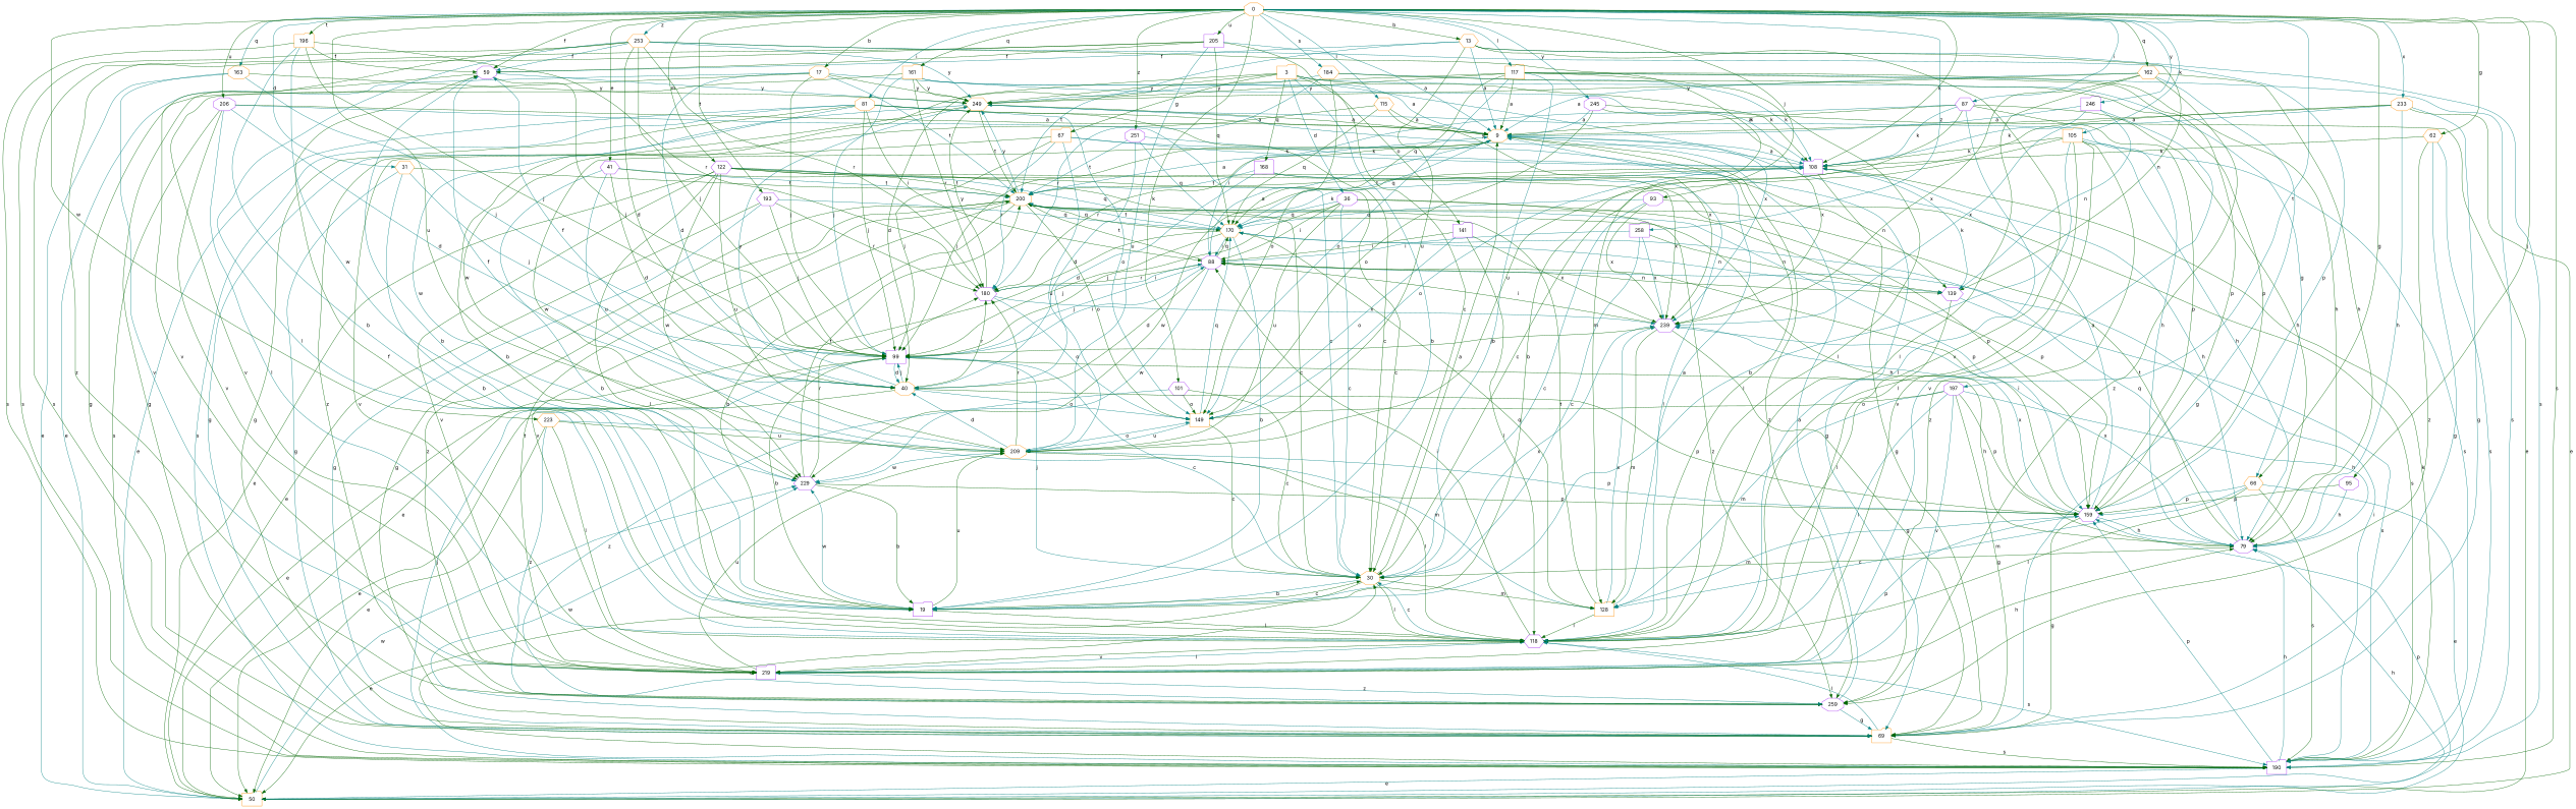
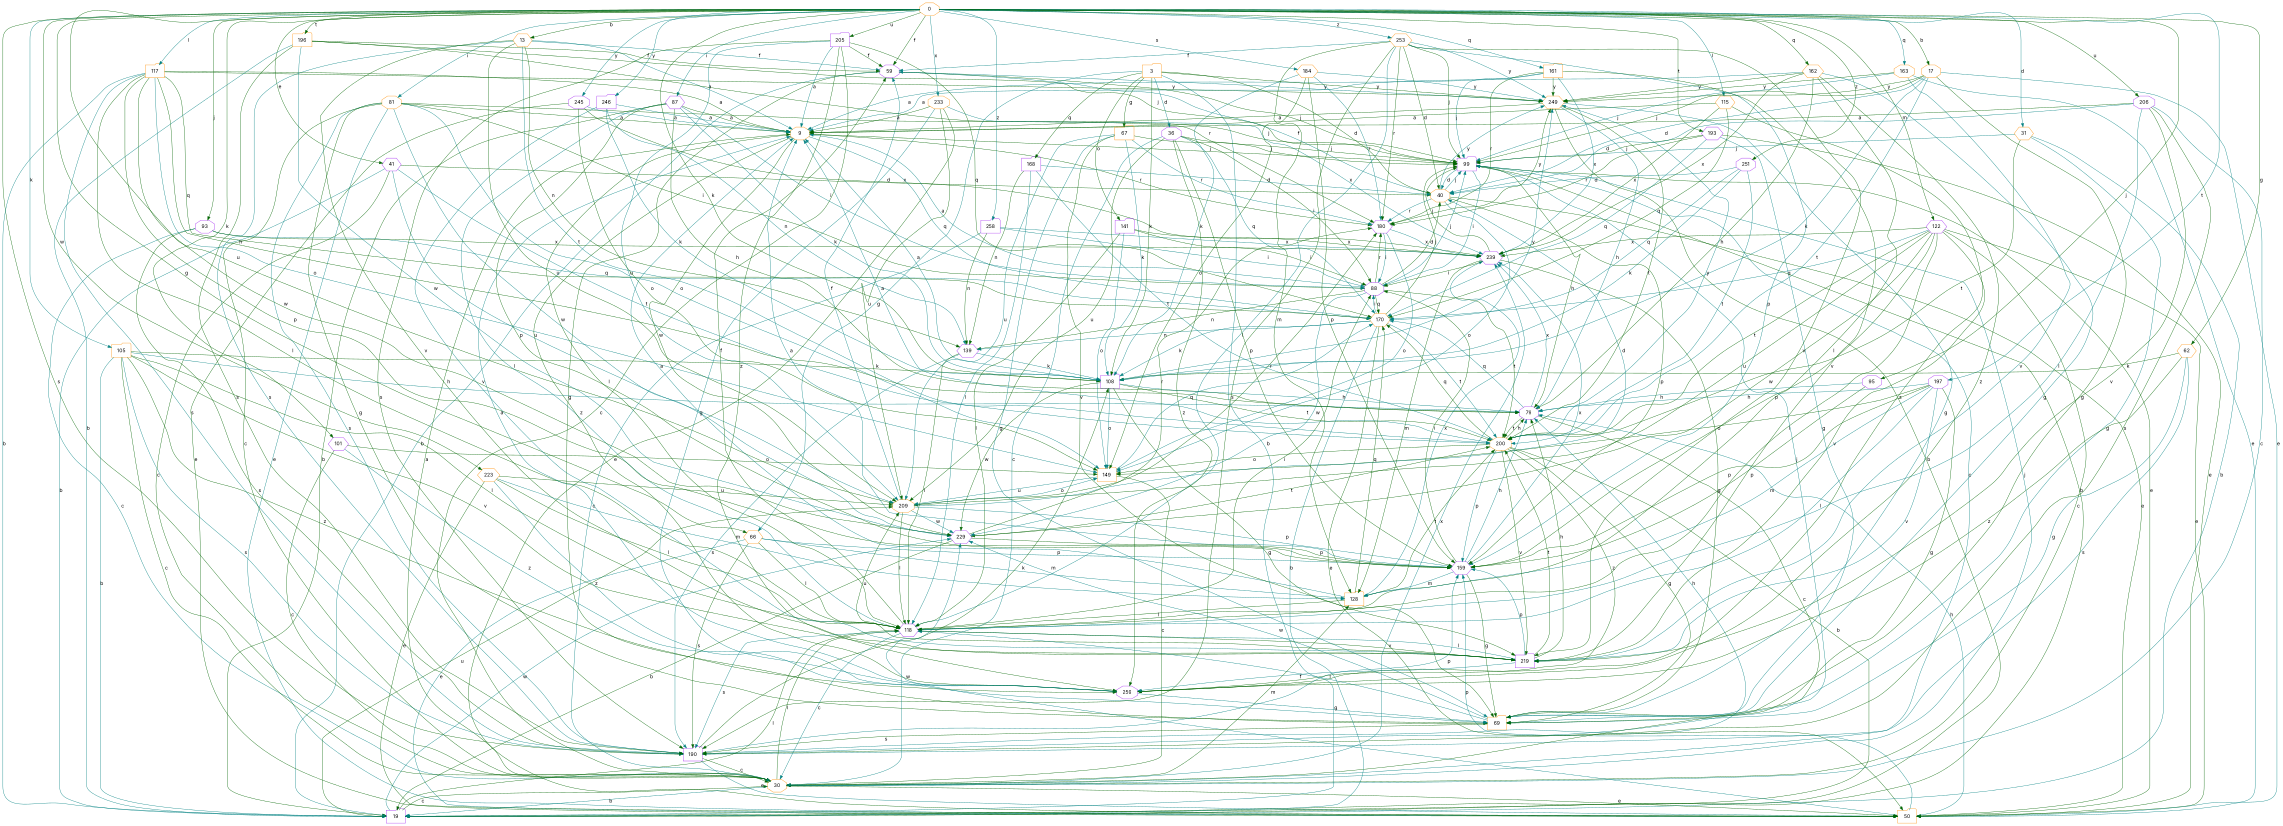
  strict digraph {
    fontname=Inter
    node [color=purple fontname=Inter shape=hexagon]
    edge [color=darkgreen fontname=Inter]
    0 [color=darkorange shape=octagon]
    13 [color=darkorange]
    17 [color=darkorange shape=octagon]
    31 [color=darkorange]
    41
    59 [shape=octagon]
    62 [color=darkorange]
    66 [color=darkorange]
    81 [color=darkorange shape=octagon]
    87
    93 [shape=octagon]
    95 [shape=octagon]
    101
    105 [color=darkorange shape=folder]
    108 [shape=folder]
    115 [color=darkorange]
    117 [color=darkorange shape=folder]
    122
    161 [color=darkorange shape=folder]
    162 [color=darkorange]
    163 [color=darkorange shape=octagon]
    184 [color=darkorange]
    190 [shape=folder]
    193
    196 [color=darkorange shape=folder]
    197 [shape=octagon]
    205 [shape=folder]
    206 [shape=octagon]
    209 [color=darkorange shape=octagon]
    223 [color=darkorange]
    233 [color=darkorange shape=octagon]
    245 [shape=octagon]
    246 [shape=folder]
    251 [shape=octagon]
    253 [color=darkorange]
    258 [shape=folder]
    9 [color=darkorange shape=octagon]
    139
    200 [color=darkorange shape=octagon]
    219 [shape=folder]
    40 [color=darkorange shape=octagon]
    249 [color=darkorange]
    99 [shape=folder]
    50 [color=darkorange shape=folder]
    69 [color=darkorange shape=folder]
    19 [shape=folder]
    30 [color=darkorange shape=octagon]
    259 [shape=octagon]
    118
    128 [color=darkorange shape=folder]
    159
    229
    88 [shape=octagon]
    149 [color=darkorange shape=folder]
    79 [shape=octagon]
    170 [color=darkorange]
    239
    180
    3 [color=darkorange shape=folder]
    36 [shape=octagon]
    67 [color=darkorange shape=folder]
    141 [shape=folder]
    168 [shape=folder]
    0 -> 13 [label=b]
    0 -> 17 [label=b]
    0 -> 31 [color=teal label=d]
    0 -> 41 [label=e]
    0 -> 59 [label=f]
    0 -> 62 [label=g]
    0 -> 66 [label=g]
    0 -> 81 [color=teal label=i]
    0 -> 87 [color=teal label=i]
    0 -> 93 [label=j]
    0 -> 95 [label=j]
    0 -> 101 [label=k]
    0 -> 105 [color=teal label=k]
    0 -> 108 [label=k]
    0 -> 115 [color=teal label=l]
    0 -> 117 [color=teal label=l]
    0 -> 122 [label=m]
-   0 -> 161 [label=q]
+   0 -> 161 [color=teal label=q]
    0 -> 162 [label=q]
    0 -> 163 [color=teal label=q]
    0 -> 184 [color=teal label=s]
    0 -> 190 [label=s]
    0 -> 193 [label=t]
    0 -> 196 [label=t]
    0 -> 197 [color=teal label=t]
    0 -> 205 [label=u]
    0 -> 206 [label=u]
    0 -> 209 [label=u]
    0 -> 223 [label=w]
    0 -> 233 [color=teal label=x]
    0 -> 245 [color=teal label=y]
    0 -> 246 [color=teal label=y]
    0 -> 251 [label=z]
    0 -> 253 [color=teal label=z]
    0 -> 258 [color=teal label=z]
    13 -> 59 [color=teal label=f]
    13 -> 190 [color=teal label=s]
    13 -> 209 [label=u]
    13 -> 9 [color=teal label=a]
    13 -> 139 [label=n]
    13 -> 200 [color=teal label=t]
    13 -> 219 [label=v]
    17 -> 108 [color=teal label=k]
    17 -> 200 [color=teal label=t]
    17 -> 40 [color=teal label=d]
    17 -> 249 [label=y]
    17 -> 99 [label=j]
    17 -> 50 [color=teal label=e]
    17 -> 69 [label=g]
    31 -> 200 [label=t]
    31 -> 99 [color=teal label=j]
    31 -> 69 [color=teal label=g]
    31 -> 19 [color=teal label=b]
    41 -> 209 [color=teal label=u]
    41 -> 200 [color=teal label=t]
    41 -> 40 [label=d]
    41 -> 19 [color=teal label=b]
    41 -> 30 [label=c]
    59 -> 249 [color=teal label=y]
    59 -> 99 [label=j]
    59 -> 69 [label=g]
    59 -> 19 [color=teal label=b]
    62 -> 108 [label=k]
    62 -> 190 [color=teal label=s]
    62 -> 69 [color=teal label=g]
    62 -> 259 [label=z]
    66 -> 190 [label=s]
    66 -> 50 [color=teal label=e]
    66 -> 118 [label=l]
    66 -> 128 [color=teal label=m]
    66 -> 159 [color=teal label=p]
    81 -> 190 [color=teal label=s]
    81 -> 9 [label=a]
    81 -> 99 [label=j]
    81 -> 50 [color=teal label=e]
    81 -> 69 [label=g]
    81 -> 30 [label=c]
    81 -> 229 [color=teal label=w]
    81 -> 88 [label=i]
    81 -> 149 [color=teal label=o]
    87 -> 108 [color=teal label=k]
    87 -> 9 [label=a]
    87 -> 19 [label=b]
    87 -> 118 [color=teal label=l]
    87 -> 159 [label=p]
    87 -> 88 [color=teal label=i]
    87 -> 79 [label=h]
    93 -> 190 [label=s]
    93 -> 30 [color=teal label=c]
    93 -> 170 [color=teal label=q]
    93 -> 239 [label=x]
    95 -> 159 [label=p]
    95 -> 79 [color=teal label=h]
    101 -> 30 [label=c]
    101 -> 259 [color=teal label=z]
    101 -> 149 [label=o]
    105 -> 108 [label=k]
    105 -> 190 [color=teal label=s]
    105 -> 219 [label=v]
    105 -> 19 [color=teal label=b]
    105 -> 30 [label=c]
    105 -> 259 [label=z]
    105 -> 118 [label=l]
    105 -> 79 [color=teal label=h]
-   9 -> 108 [color=teal label=a]
+   108 -> 9 [color=teal label=a]
    108 -> 200 [label=t]
    108 -> 249 [color=teal label=y]
    108 -> 69 [label=g]
    108 -> 229 [label=w]
    108 -> 149 [color=teal label=o]
    108 -> 79 [color=teal label=h]
    115 -> 9 [label=a]
    115 -> 259 [label=z]
    115 -> 170 [label=q]
    115 -> 239 [label=x]
    117 -> 190 [color=teal label=s]
    117 -> 9 [label=a]
    117 -> 249 [label=y]
    117 -> 19 [color=teal label=b]
    117 -> 118 [label=l]
    117 -> 159 [label=p]
    117 -> 229 [label=w]
    117 -> 149 [color=teal label=o]
    117 -> 79 [label=h]
    117 -> 170 [label=q]
    122 -> 209 [label=u]
    122 -> 200 [label=t]
    122 -> 219 [label=v]
    122 -> 50 [label=e]
    122 -> 30 [label=c]
    122 -> 118 [label=l]
    122 -> 159 [label=p]
    122 -> 229 [label=w]
    122 -> 170 [color=teal label=q]
    122 -> 239 [label=x]
    161 -> 9 [color=teal label=a]
    161 -> 219 [label=v]
    161 -> 249 [label=y]
    161 -> 99 [color=teal label=j]
    161 -> 239 [color=teal label=x]
    161 -> 180 [label=r]
    162 -> 9 [color=teal label=a]
    162 -> 249 [label=y]
    162 -> 69 [color=teal label=g]
    162 -> 259 [label=z]
    162 -> 118 [label=l]
    162 -> 79 [label=h]
    162 -> 239 [label=x]
    163 -> 219 [color=teal label=v]
    163 -> 249 [label=y]
    163 -> 99 [color=teal label=j]
    163 -> 50 [color=teal label=e]
    184 -> 108 [color=teal label=k]
    184 -> 249 [color=teal label=y]
    184 -> 159 [label=p]
    184 -> 149 [label=o]
    184 -> 180 [color=teal label=r]
    190 -> 108 [label=k]
    190 -> 99 [color=teal label=j]
    190 -> 50 [color=teal label=e]
    190 -> 30 [label=c]
    190 -> 159 [color=teal label=p]
-   190 -> 88 [color=teal label=i]
    190 -> 79 [color=teal label=h]
    193 -> 99 [label=j]
    193 -> 50 [label=e]
    193 -> 69 [color=teal label=g]
    193 -> 170 [color=teal label=q]
    193 -> 180 [label=r]
    196 -> 59 [label=f]
    196 -> 190 [label=s]
    196 -> 99 [label=j]
    196 -> 19 [color=teal label=b]
    196 -> 229 [color=teal label=w]
    196 -> 180 [label=r]
    197 -> 219 [color=teal label=v]
    197 -> 69 [label=g]
    197 -> 118 [color=teal label=l]
    197 -> 128 [color=teal label=m]
    197 -> 159 [label=p]
    197 -> 149 [label=o]
    197 -> 79 [color=teal label=h]
    205 -> 59 [label=f]
    205 -> 190 [label=s]
    205 -> 209 [color=teal label=u]
    205 -> 9 [color=teal label=a]
    205 -> 30 [label=c]
    205 -> 259 [label=z]
    205 -> 170 [label=q]
    206 -> 190 [label=s]
    206 -> 9 [label=a]
    206 -> 219 [label=v]
    206 -> 40 [color=teal label=d]
    206 -> 30 [color=teal label=c]
    206 -> 118 [color=teal label=l]
    209 -> 59 [color=teal label=f]
    209 -> 40 [color=teal label=d]
    209 -> 118 [label=l]
    209 -> 159 [color=teal label=p]
    209 -> 229 [color=teal label=w]
    209 -> 149 [color=teal label=o]
    209 -> 180 [label=r]
    223 -> 209 [label=u]
    223 -> 50 [label=e]
    223 -> 259 [color=teal label=z]
    223 -> 118 [label=l]
    223 -> 128 [color=teal label=m]
    233 -> 209 [label=u]
    233 -> 9 [label=a]
    233 -> 50 [label=e]
    233 -> 69 [color=teal label=g]
-   233 -> 79 [color=teal label=h]
    233 -> 239 [color=teal label=x]
    245 -> 9 [color=teal label=a]
    245 -> 50 [label=e]
    245 -> 149 [label=o]
    245 -> 239 [label=x]
    246 -> 108 [color=teal label=k]
    246 -> 9 [color=teal label=a]
    246 -> 139 [color=teal label=n]
    246 -> 219 [color=teal label=v]
    251 -> 108 [color=teal label=k]
    251 -> 200 [color=teal label=t]
    251 -> 40 [color=teal label=d]
    251 -> 170 [color=teal label=q]
    253 -> 59 [color=teal label=f]
    253 -> 190 [label=s]
    253 -> 219 [label=v]
    253 -> 40 [label=d]
    253 -> 249 [color=teal label=y]
    253 -> 99 [label=j]
    253 -> 118 [color=teal label=l]
    253 -> 128 [label=m]
    253 -> 159 [color=teal label=p]
    253 -> 180 [label=r]
    258 -> 139 [label=n]
    258 -> 30 [color=teal label=c]
    258 -> 88 [color=teal label=i]
    258 -> 239 [color=teal label=x]
    9 -> 99 [label=j]
    9 -> 259 [label=z]
    9 -> 118 [label=l]
    9 -> 229 [label=w]
    9 -> 170 [color=teal label=q]
    9 -> 180 [label=r]
    139 -> 108 [color=teal label=k]
    139 -> 190 [color=teal label=s]
    139 -> 118 [label=l]
    200 -> 9 [color=teal label=a]
    200 -> 219 [label=v]
    200 -> 249 [color=teal label=y]
    200 -> 69 [label=g]
    200 -> 19 [label=b]
    200 -> 259 [label=z]
    200 -> 159 [color=teal label=p]
    200 -> 149 [label=o]
    200 -> 79 [label=h]
    200 -> 170 [label=q]
    219 -> 209 [label=u]
    219 -> 200 [label=t]
-   219 -> 259 [color=teal label=z]
+   219 -> 259 [color=teal label=f]
    219 -> 118 [color=teal label=l]
    219 -> 159 [color=teal label=p]
    219 -> 79 [label=h]
    40 -> 59 [color=teal label=f]
    40 -> 249 [color=teal label=y]
    40 -> 99 [color=teal label=j]
    40 -> 50 [label=e]
    40 -> 159 [label=p]
    40 -> 149 [color=teal label=o]
-   40 -> 180 [label=r]
+   40 -> 180 [color=teal label=r]
    249 -> 9 [label=a]
    249 -> 200 [label=t]
    249 -> 69 [color=teal label=g]
    249 -> 19 [label=b]
    249 -> 79 [color=teal label=h]
    99 -> 40 [color=teal label=d]
    99 -> 50 [label=e]
    99 -> 19 [label=b]
    99 -> 30 [color=teal label=c]
    99 -> 88 [color=teal label=i]
    99 -> 79 [label=h]
    50 -> 159 [color=teal label=p]
    50 -> 229 [color=teal label=w]
    50 -> 79 [color=teal label=h]
    69 -> 190 [label=s]
    69 -> 118 [color=teal label=l]
    69 -> 229 [color=teal label=w]
    19 -> 209 [label=u]
    19 -> 30 [label=c]
    19 -> 118 [label=l]
    19 -> 229 [color=teal label=w]
    30 -> 9 [label=a]
    30 -> 99 [color=teal label=j]
    30 -> 50 [label=e]
    30 -> 19 [color=teal label=b]
    30 -> 118 [label=l]
    30 -> 128 [label=m]
    30 -> 239 [color=teal label=x]
    259 -> 9 [color=teal label=a]
    259 -> 69 [color=teal label=g]
    118 -> 59 [label=f]
    118 -> 190 [color=teal label=s]
    118 -> 219 [label=v]
    118 -> 30 [color=teal label=c]
    118 -> 88 [label=i]
    128 -> 9 [color=teal label=a]
    128 -> 200 [label=t]
    128 -> 118 [label=l]
    128 -> 170 [label=q]
    128 -> 239 [color=teal label=x]
    159 -> 9 [color=teal label=a]
    159 -> 69 [label=g]
    159 -> 128 [color=teal label=m]
    159 -> 88 [label=i]
    159 -> 79 [color=teal label=h]
    159 -> 239 [color=teal label=x]
    229 -> 200 [label=t]
    229 -> 19 [label=b]
    229 -> 159 [label=p]
    229 -> 180 [label=r]
    88 -> 9 [color=teal label=a]
    88 -> 139 [label=n]
    88 -> 200 [label=t]
    88 -> 40 [label=d]
    88 -> 99 [color=teal label=j]
    88 -> 229 [color=teal label=w]
    88 -> 170 [label=q]
    88 -> 180 [label=r]
    149 -> 209 [color=teal label=u]
    149 -> 30 [label=c]
    149 -> 170 [color=teal label=q]
    79 -> 200 [label=t]
    79 -> 30 [label=c]
    79 -> 170 [color=teal label=q]
    79 -> 239 [color=teal label=x]
    170 -> 108 [color=teal label=k]
    170 -> 139 [color=teal label=n]
    170 -> 200 [color=teal label=t]
    170 -> 99 [label=j]
    170 -> 50 [label=e]
    170 -> 19 [color=teal label=b]
    170 -> 88 [color=teal label=i]
    239 -> 99 [label=j]
    239 -> 69 [label=g]
    239 -> 128 [label=m]
    239 -> 88 [label=i]
    180 -> 249 [label=y]
    180 -> 88 [color=teal label=i]
    180 -> 149 [color=teal label=o]
    180 -> 239 [color=teal label=x]
    3 -> 66 [color=teal label=g]
    3 -> 108 [label=k]
    3 -> 40 [label=d]
    3 -> 249 [label=y]
    3 -> 19 [color=teal label=b]
    3 -> 36 [color=teal label=d]
    3 -> 67 [label=g]
    3 -> 141 [label=o]
    3 -> 168 [label=q]
    36 -> 209 [label=u]
    36 -> 99 [label=j]
    36 -> 30 [color=teal label=c]
    36 -> 259 [label=z]
    36 -> 159 [label=p]
    36 -> 88 [label=i]
    36 -> 170 [color=teal label=q]
    67 -> 108 [color=teal label=k]
    67 -> 209 [color=teal label=u]
    67 -> 219 [label=v]
    67 -> 99 [label=j]
    67 -> 69 [color=teal label=g]
    67 -> 180 [color=teal label=r]
    141 -> 118 [label=l]
    141 -> 88 [label=i]
    141 -> 149 [color=teal label=o]
    141 -> 239 [label=x]
    168 -> 139 [label=n]
    168 -> 200 [color=teal label=t]
    168 -> 40 [color=teal label=d]
    168 -> 118 [color=teal label=l]
  }
